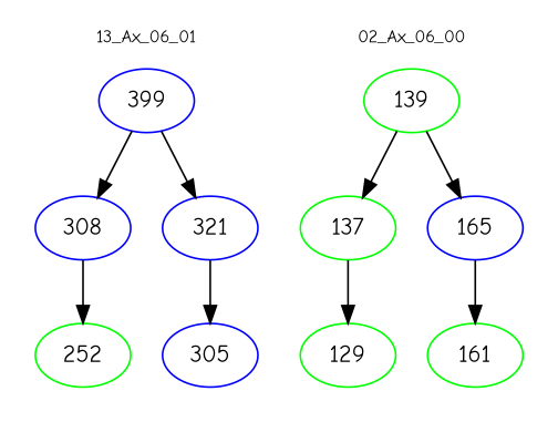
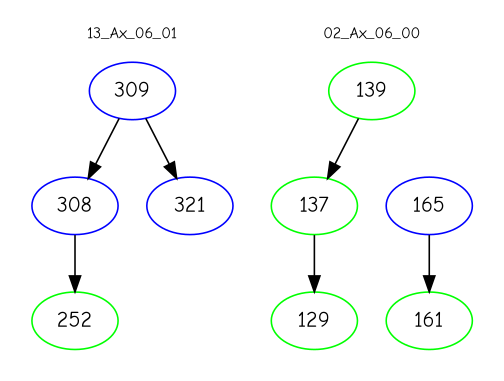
  digraph {
    fontname="Comic Neue"
    node [color=blue fontname="Comic Neue"]
    edge [color=black fontname="Comic Neue"]
-   n1 [label=399]
+   n1 [label=309]
    n2 [label=308]
    n3 [label=321]
    n4 [color=green label=252]
-   n5 [label=305]
    n6 [color=green label=139]
    n7 [color=green label=137]
    n8 [label=165]
    n9 [color=green label=129]
    n10 [color=green label=161]
    subgraph cluster_1 {
      color=white
      fontsize=10
      label="13_Ax_06_01"
      n1
      n2
      n3
      n4
-     n5
    }
    subgraph cluster_2 {
      color=white
      fontsize=10
      label="02_Ax_06_00"
      n6
      n7
      n8
      n9
      n10
    }
    n1 -> n2
    n1 -> n3
    n2 -> n4
-   n3 -> n5
    n6 -> n7
-   n6 -> n8
    n7 -> n9
    n8 -> n10
  }
